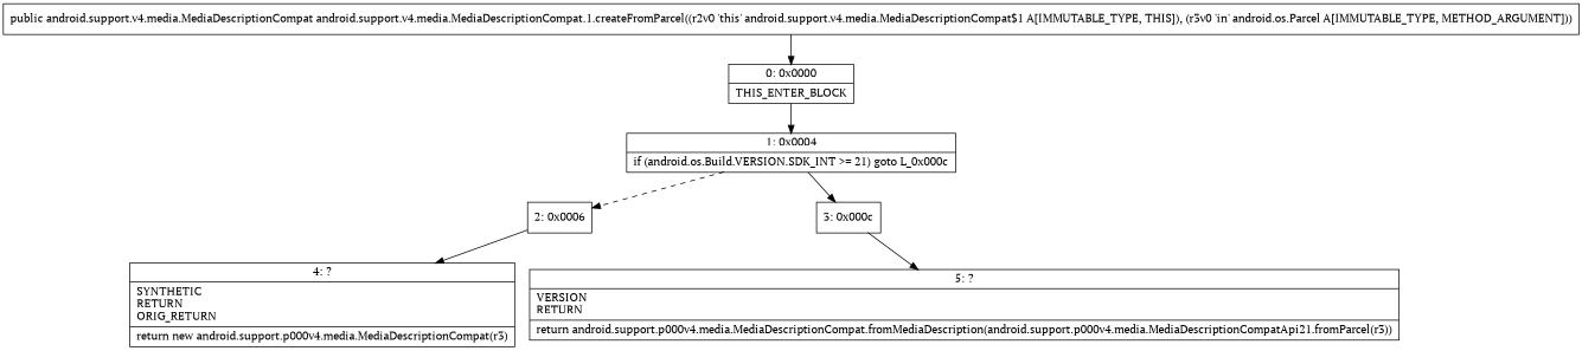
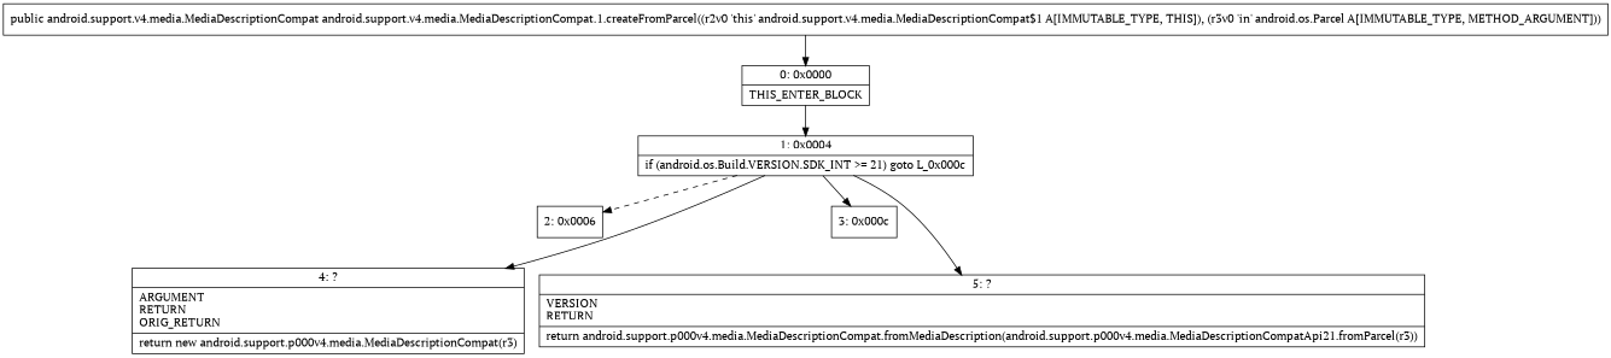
  digraph {
    fontname="PT Serif"
    node [fontname="PT Serif" shape=record]
    edge [fontname="PT Serif"]
    n1 [label="{0\:\ 0x0000|THIS_ENTER_BLOCK\l}"]
    n2 [label="{1\:\ 0x0004|if (android.os.Build.VERSION.SDK_INT \>= 21) goto L_0x000c\l}"]
    n3 [label="{2\:\ 0x0006}"]
    n4 [label="{3\:\ 0x000c}"]
-   n5 [label="{4\:\ ?|SYNTHETIC\lRETURN\lORIG_RETURN\l|return new android.support.p000v4.media.MediaDescriptionCompat(r3)\l}"]
+   n5 [label="{4\:\ ?|ARGUMENT\lRETURN\lORIG_RETURN\l|return new android.support.p000v4.media.MediaDescriptionCompat(r3)\l}"]
    n6 [label="{5\:\ ?|VERSION\lRETURN\l|return android.support.p000v4.media.MediaDescriptionCompat.fromMediaDescription(android.support.p000v4.media.MediaDescriptionCompatApi21.fromParcel(r3))\l}"]
    n7 [label="{public android.support.v4.media.MediaDescriptionCompat android.support.v4.media.MediaDescriptionCompat.1.createFromParcel((r2v0 'this' android.support.v4.media.MediaDescriptionCompat$1 A[IMMUTABLE_TYPE, THIS]), (r3v0 'in' android.os.Parcel A[IMMUTABLE_TYPE, METHOD_ARGUMENT])) }"]
    n1 -> n2
    n2 -> n3 [style=dashed]
    n2 -> n4
-   n3 -> n5
-   n4 -> n6
+   n2 -> n5
+   n2 -> n6
    n7 -> n1
  }
